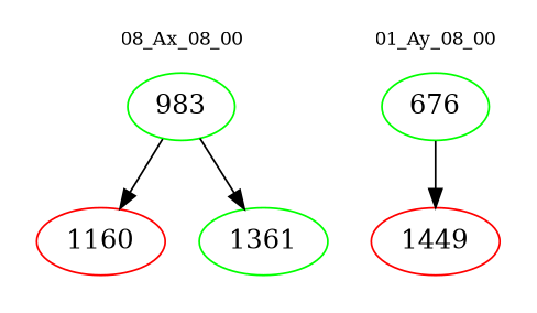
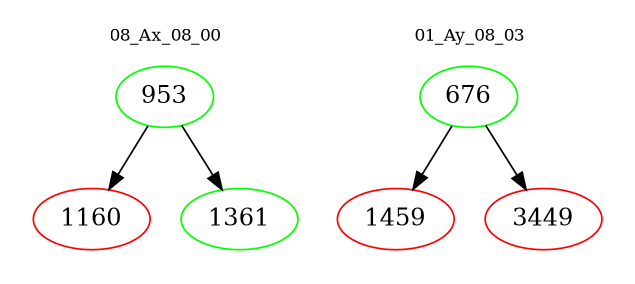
  digraph {
    node [color=green]
    edge [color=black]
-   n1 [label=983]
+   n1 [label=953]
    n2 [color=red label=1160]
    n3 [label=1361]
    n4 [label=676]
-   n6 [color=red label=1449]
+   n5 [color=red label=1459]
+   n6 [color=red label=3449]
    subgraph cluster_1 {
      color=white
      fontsize=10
      label="08_Ax_08_00"
      n1
      n2
      n3
    }
    subgraph cluster_2 {
      color=white
      fontsize=10
-     label="01_Ay_08_00"
+     label="01_Ay_08_03"
      n4
+     n5
      n6
    }
    n1 -> n2
    n1 -> n3
+   n4 -> n5
    n4 -> n6
  }
